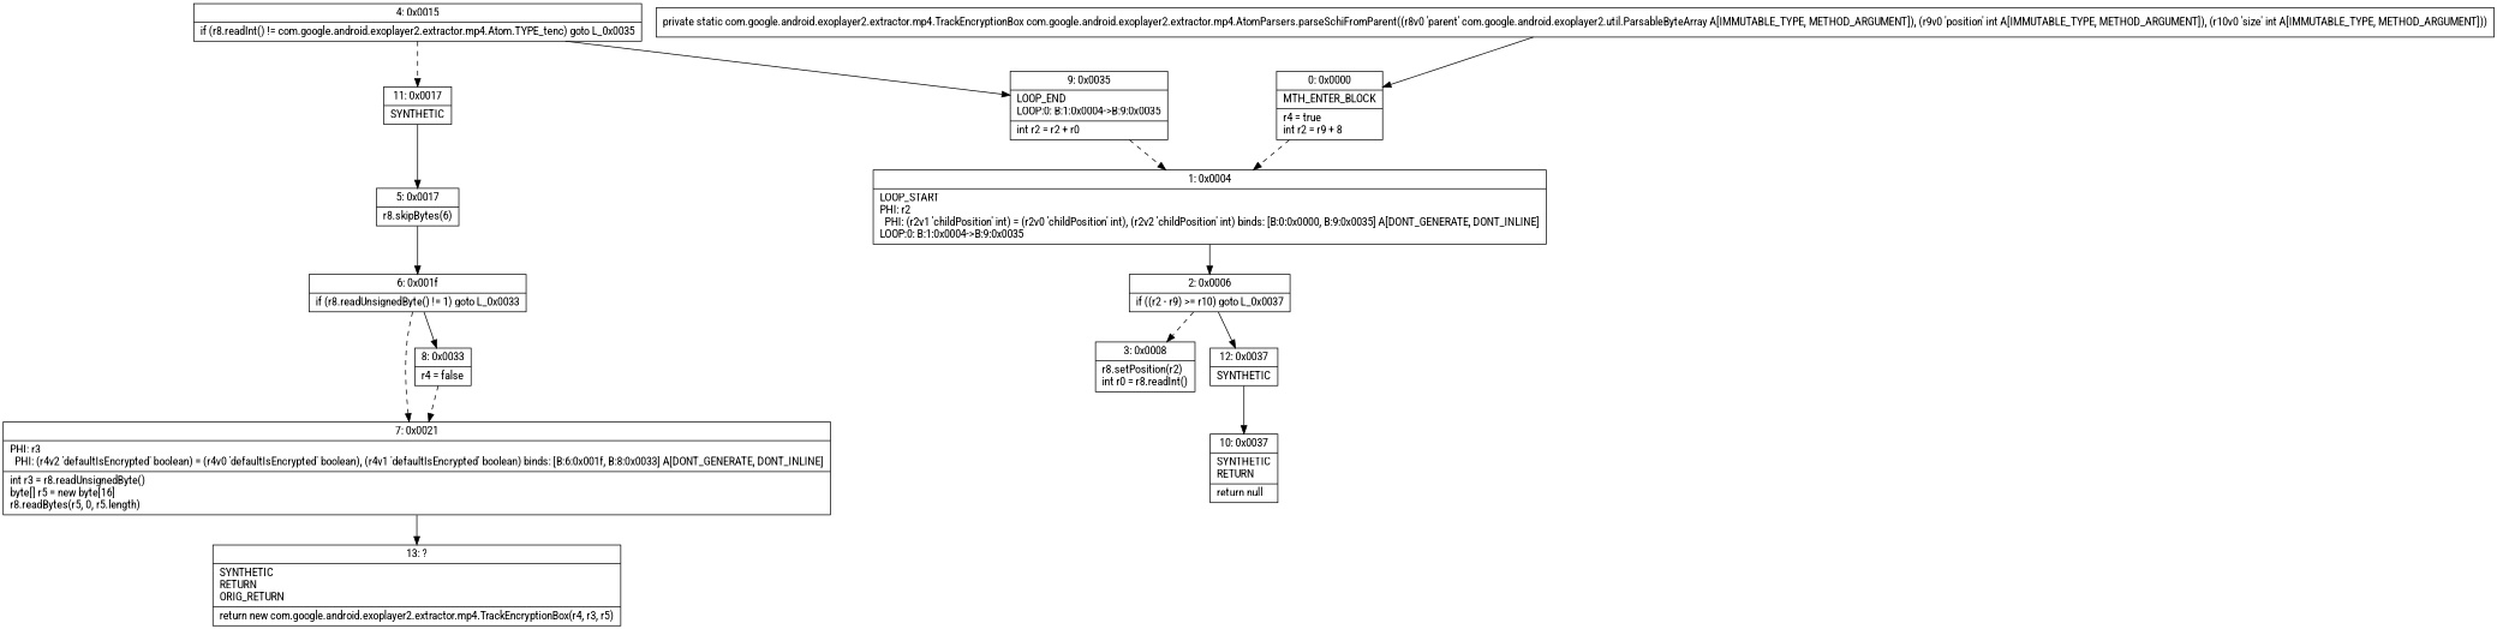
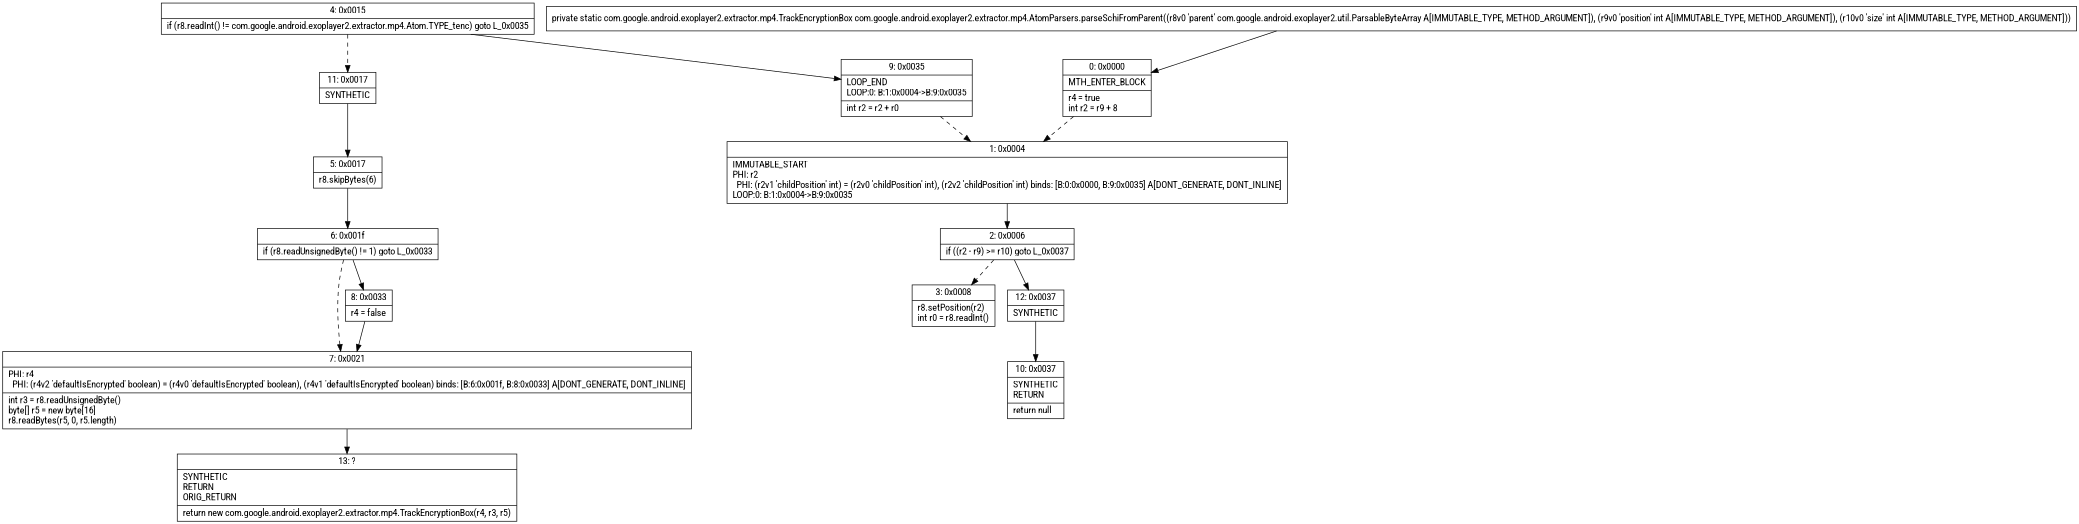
  digraph {
    fontname="Roboto Condensed"
    node [fontname="Roboto Condensed" shape=record]
    edge [fontname="Roboto Condensed"]
    n1 [label="{0\:\ 0x0000|MTH_ENTER_BLOCK\l|r4 = true\lint r2 = r9 + 8\l}"]
-   n2 [label="{1\:\ 0x0004|LOOP_START\lPHI: r2 \l  PHI: (r2v1 'childPosition' int) = (r2v0 'childPosition' int), (r2v2 'childPosition' int) binds: [B:0:0x0000, B:9:0x0035] A[DONT_GENERATE, DONT_INLINE]\lLOOP:0: B:1:0x0004\-\>B:9:0x0035\l}"]
+   n2 [label="{1\:\ 0x0004|IMMUTABLE_START\lPHI: r2 \l  PHI: (r2v1 'childPosition' int) = (r2v0 'childPosition' int), (r2v2 'childPosition' int) binds: [B:0:0x0000, B:9:0x0035] A[DONT_GENERATE, DONT_INLINE]\lLOOP:0: B:1:0x0004\-\>B:9:0x0035\l}"]
    n3 [label="{2\:\ 0x0006|if ((r2 \- r9) \>= r10) goto L_0x0037\l}"]
    n4 [label="{3\:\ 0x0008|r8.setPosition(r2)\lint r0 = r8.readInt()\l}"]
    n5 [label="{12\:\ 0x0037|SYNTHETIC\l}"]
    n6 [label="{10\:\ 0x0037|SYNTHETIC\lRETURN\l|return null\l}"]
    n7 [label="{4\:\ 0x0015|if (r8.readInt() != com.google.android.exoplayer2.extractor.mp4.Atom.TYPE_tenc) goto L_0x0035\l}"]
    n8 [label="{9\:\ 0x0035|LOOP_END\lLOOP:0: B:1:0x0004\-\>B:9:0x0035\l|int r2 = r2 + r0\l}"]
    n9 [label="{11\:\ 0x0017|SYNTHETIC\l}"]
    n10 [label="{5\:\ 0x0017|r8.skipBytes(6)\l}"]
    n11 [label="{6\:\ 0x001f|if (r8.readUnsignedByte() != 1) goto L_0x0033\l}"]
-   n12 [label="{7\:\ 0x0021|PHI: r3 \l  PHI: (r4v2 'defaultIsEncrypted' boolean) = (r4v0 'defaultIsEncrypted' boolean), (r4v1 'defaultIsEncrypted' boolean) binds: [B:6:0x001f, B:8:0x0033] A[DONT_GENERATE, DONT_INLINE]\l|int r3 = r8.readUnsignedByte()\lbyte[] r5 = new byte[16]\lr8.readBytes(r5, 0, r5.length)\l}"]
+   n12 [label="{7\:\ 0x0021|PHI: r4 \l  PHI: (r4v2 'defaultIsEncrypted' boolean) = (r4v0 'defaultIsEncrypted' boolean), (r4v1 'defaultIsEncrypted' boolean) binds: [B:6:0x001f, B:8:0x0033] A[DONT_GENERATE, DONT_INLINE]\l|int r3 = r8.readUnsignedByte()\lbyte[] r5 = new byte[16]\lr8.readBytes(r5, 0, r5.length)\l}"]
    n13 [label="{8\:\ 0x0033|r4 = false\l}"]
    n14 [label="{13\:\ ?|SYNTHETIC\lRETURN\lORIG_RETURN\l|return new com.google.android.exoplayer2.extractor.mp4.TrackEncryptionBox(r4, r3, r5)\l}"]
    n15 [label="{private static com.google.android.exoplayer2.extractor.mp4.TrackEncryptionBox com.google.android.exoplayer2.extractor.mp4.AtomParsers.parseSchiFromParent((r8v0 'parent' com.google.android.exoplayer2.util.ParsableByteArray A[IMMUTABLE_TYPE, METHOD_ARGUMENT]), (r9v0 'position' int A[IMMUTABLE_TYPE, METHOD_ARGUMENT]), (r10v0 'size' int A[IMMUTABLE_TYPE, METHOD_ARGUMENT])) }"]
    n1 -> n2 [style=dashed]
    n2 -> n3
    n3 -> n4 [style=dashed]
    n3 -> n5
    n5 -> n6
    n7 -> n8
    n7 -> n9 [style=dashed]
    n8 -> n2 [style=dashed]
    n9 -> n10
    n10 -> n11
    n11 -> n12 [style=dashed]
    n11 -> n13
    n12 -> n14
-   n13 -> n12 [style=dashed]
+   n13 -> n12
    n15 -> n1
  }
